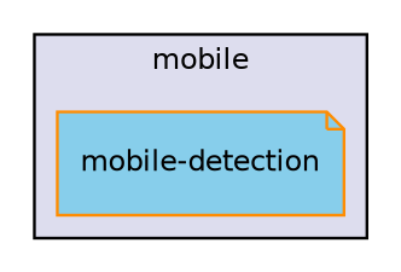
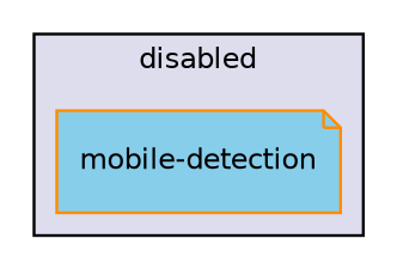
  digraph {
    compound=true
    n1 [fillcolor=skyblue fontname=Helvetica fontsize=10 label="mobile-detection" pencolor=black shape=note style=filled color=darkorange]
    subgraph cluster_1 {
      bgcolor="#ddddee"
      fontname=Helvetica
      fontsize=10
-     label=mobile
+     label=disabled
      pencolor=black
      n1
    }
  }
